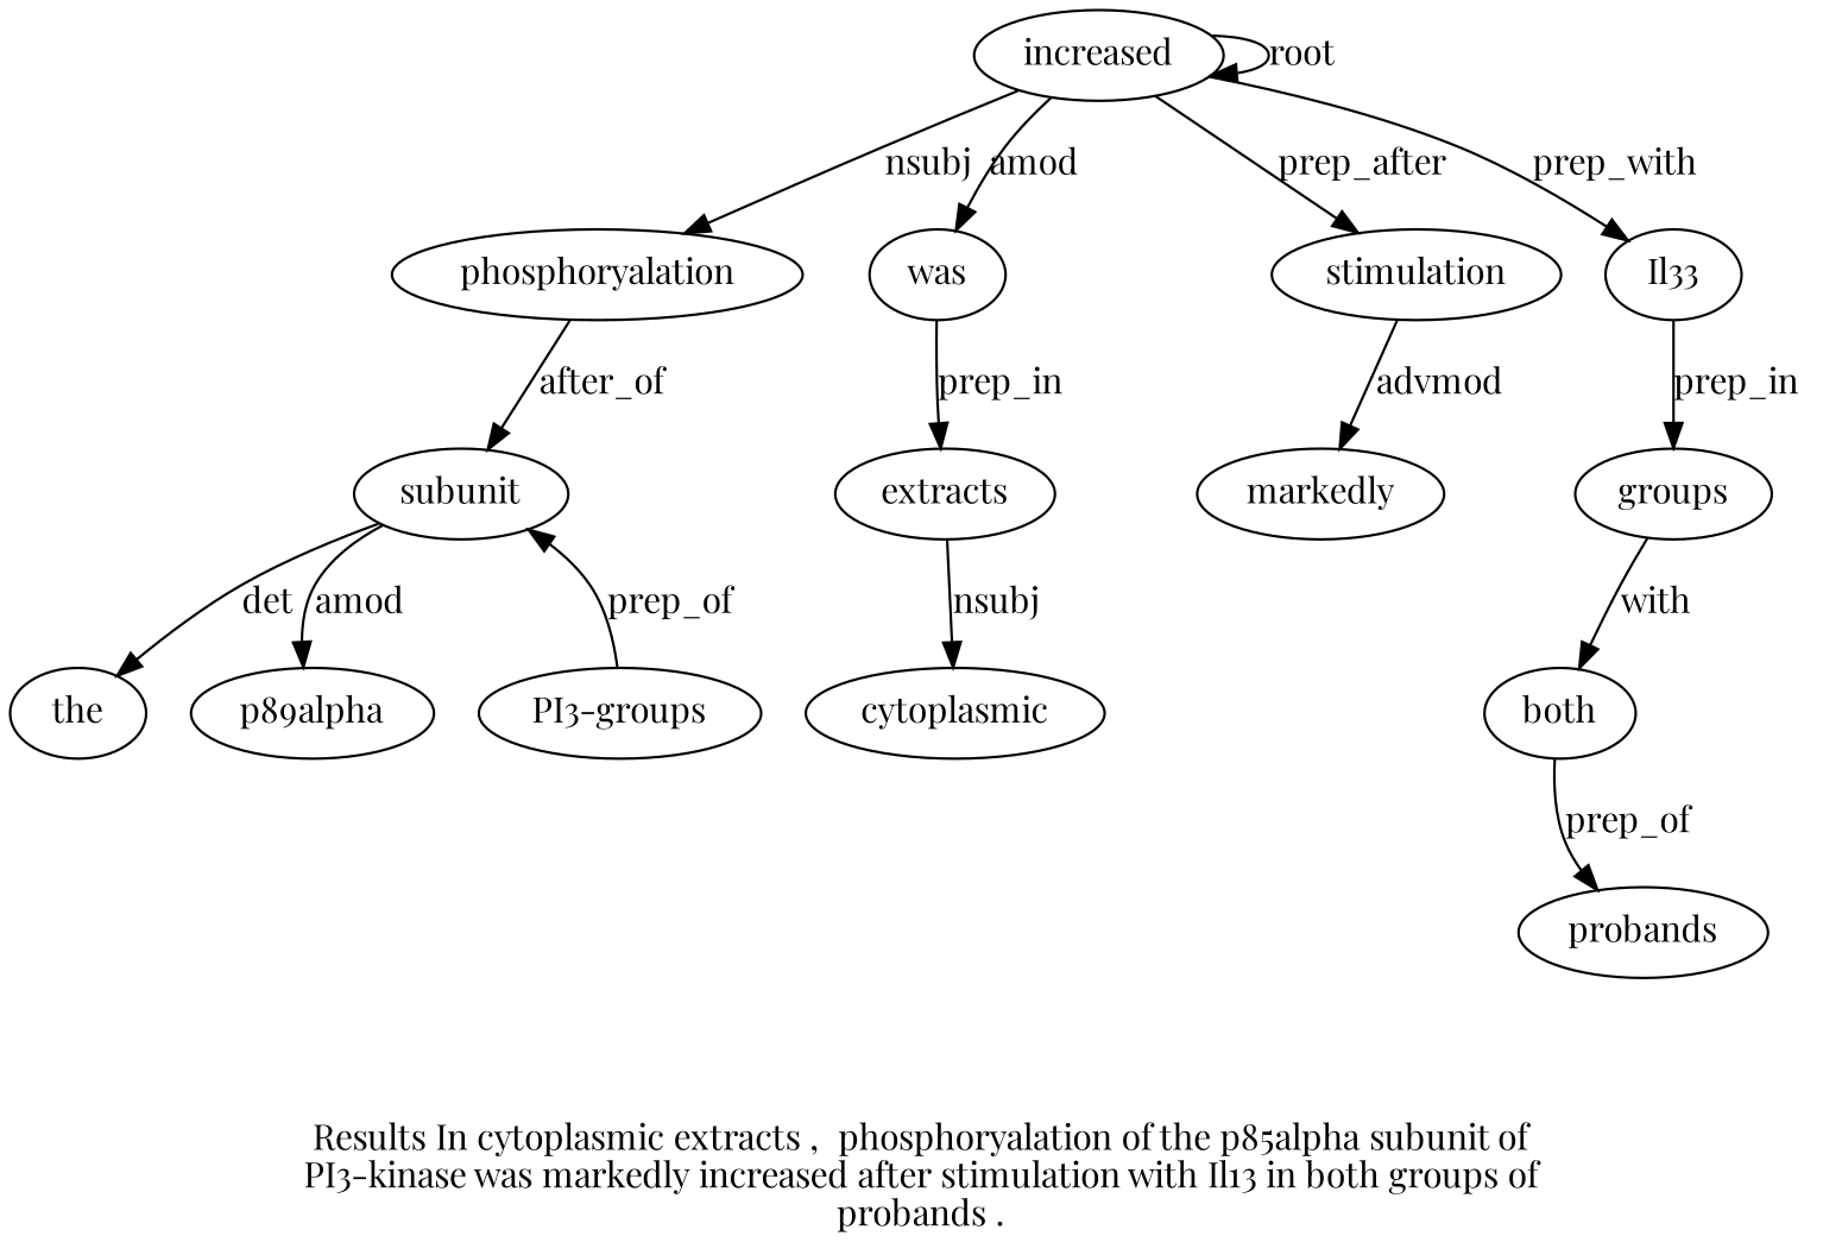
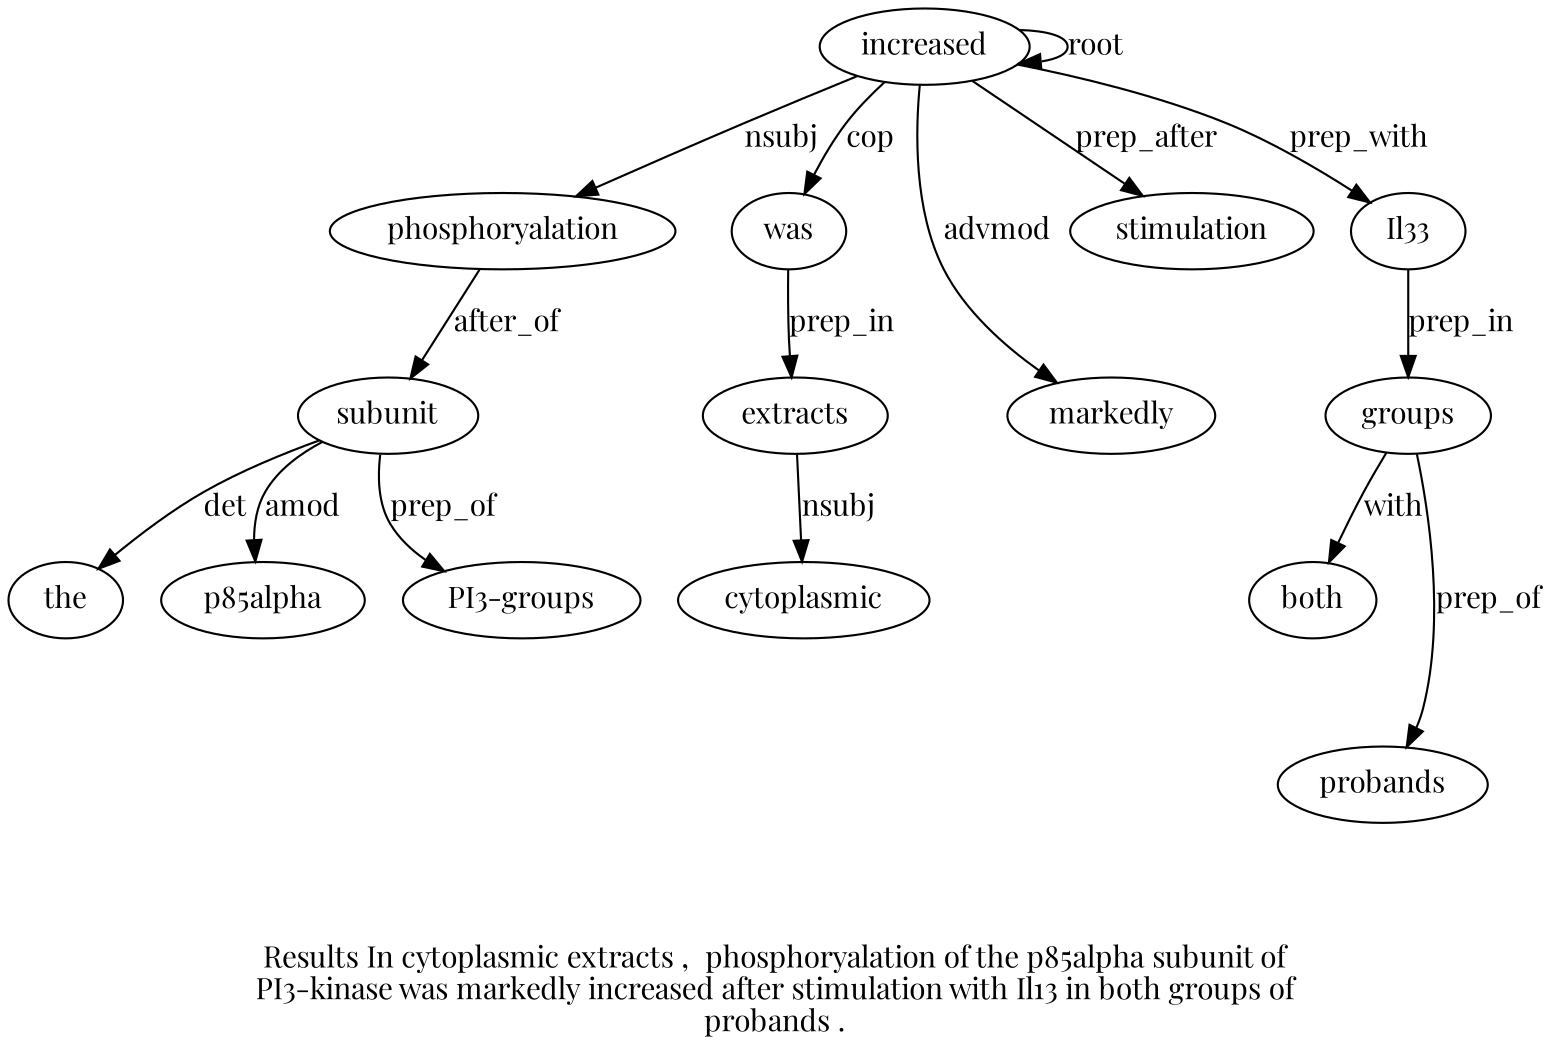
  digraph {
    fontname="Playfair Display"
    label="Results In cytoplasmic extracts ,  phosphoryalation of the p85alpha subunit of\nPI3-kinase was markedly increased after stimulation with Il13 in both groups of\nprobands ."
    node [fillcolor=white fontname="Playfair Display" style=filled]
    edge [fontname="Playfair Display"]
    n1 [label=increased]
    n2 [label=phosphoryalation]
    n3 [label=was]
    n4 [label=markedly]
    n5 [label=stimulation]
    n6 [label=Il33]
    n7 [label=extracts]
    n8 [label=cytoplasmic]
    n9 [label=subunit]
    n10 [label=groups]
    n11 [label=the]
-   n12 [label=p89alpha]
+   n12 [label=p85alpha]
    n13 [label="PI3-groups"]
    n14 [label=both]
    n15 [label=probands]
    n1 -> n1 [label=root]
    n1 -> n2 [label=nsubj]
-   n1 -> n3 [label=amod]
-   n5 -> n4 [label=advmod]
+   n1 -> n3 [label=cop]
+   n1 -> n4 [label=advmod]
    n1 -> n5 [label=prep_after]
    n1 -> n6 [label=prep_with]
    n2 -> n9 [label=after_of]
    n3 -> n7 [label=prep_in]
    n6 -> n10 [label=prep_in]
    n7 -> n8 [label=nsubj]
    n9 -> n11 [label=det]
    n9 -> n12 [label=amod]
-   n13 -> n9 [label=prep_of]
+   n9 -> n13 [label=prep_of]
    n10 -> n14 [label=with]
-   n14 -> n15 [label=prep_of]
+   n10 -> n15 [label=prep_of]
  }
